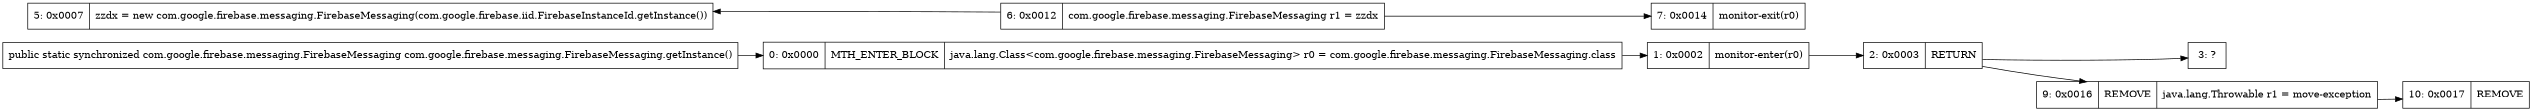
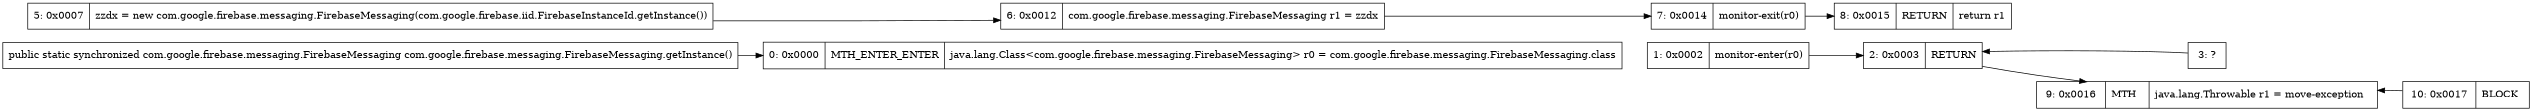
  digraph {
    rankdir=LR
    node [shape=record]
-   n1 [label="{0\:\ 0x0000|MTH_ENTER_BLOCK\l|java.lang.Class\<com.google.firebase.messaging.FirebaseMessaging\> r0 = com.google.firebase.messaging.FirebaseMessaging.class\l}"]
+   n1 [label="{0\:\ 0x0000|MTH_ENTER_ENTER\l|java.lang.Class\<com.google.firebase.messaging.FirebaseMessaging\> r0 = com.google.firebase.messaging.FirebaseMessaging.class\l}"]
    n2 [label="{1\:\ 0x0002|monitor\-enter(r0)\l}"]
    n3 [label="{2\:\ 0x0003|RETURN\l}"]
    n4 [label="{3\:\ ?}"]
-   n5 [label="{9\:\ 0x0016|REMOVE\l|java.lang.Throwable r1 = move\-exception\l}"]
-   n6 [label="{10\:\ 0x0017|REMOVE\l}"]
+   n5 [label="{9\:\ 0x0016|MTH\l|java.lang.Throwable r1 = move\-exception\l}"]
+   n6 [label="{10\:\ 0x0017|BLOCK\l}"]
    n7 [label="{5\:\ 0x0007|zzdx = new com.google.firebase.messaging.FirebaseMessaging(com.google.firebase.iid.FirebaseInstanceId.getInstance())\l}"]
    n8 [label="{6\:\ 0x0012|com.google.firebase.messaging.FirebaseMessaging r1 = zzdx\l}"]
    n9 [label="{7\:\ 0x0014|monitor\-exit(r0)\l}"]
+   n10 [label="{8\:\ 0x0015|RETURN\l|return r1\l}"]
    n11 [label="{public static synchronized com.google.firebase.messaging.FirebaseMessaging com.google.firebase.messaging.FirebaseMessaging.getInstance() }"]
-   n1 -> n2
    n2 -> n3
-   n3 -> n4
+   n4 -> n3
    n3 -> n5
-   n5 -> n6
-   n8 -> n7
+   n6 -> n5
+   n7 -> n8
    n8 -> n9
+   n9 -> n10
    n11 -> n1
  }
